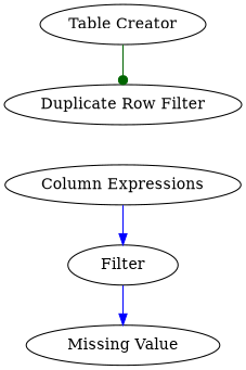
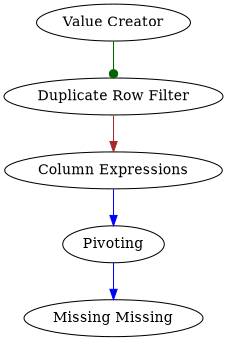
  digraph {
    rankdir=TB
    edge [arrowhead=normal color=blue style=solid]
-   n1 [label="Table Creator"]
+   n1 [label="Value Creator"]
    n2 [label="Duplicate Row Filter"]
    n3 [label="Column Expressions"]
-   n4 [label=Filter]
-   n5 [label="Missing Value"]
+   n4 [label=Pivoting]
+   n5 [label="Missing Missing"]
    n1 -> n2 [arrowhead=dot color=darkgreen]
+   n2 -> n3 [color=brown]
    n3 -> n4
    n4 -> n5
  }
